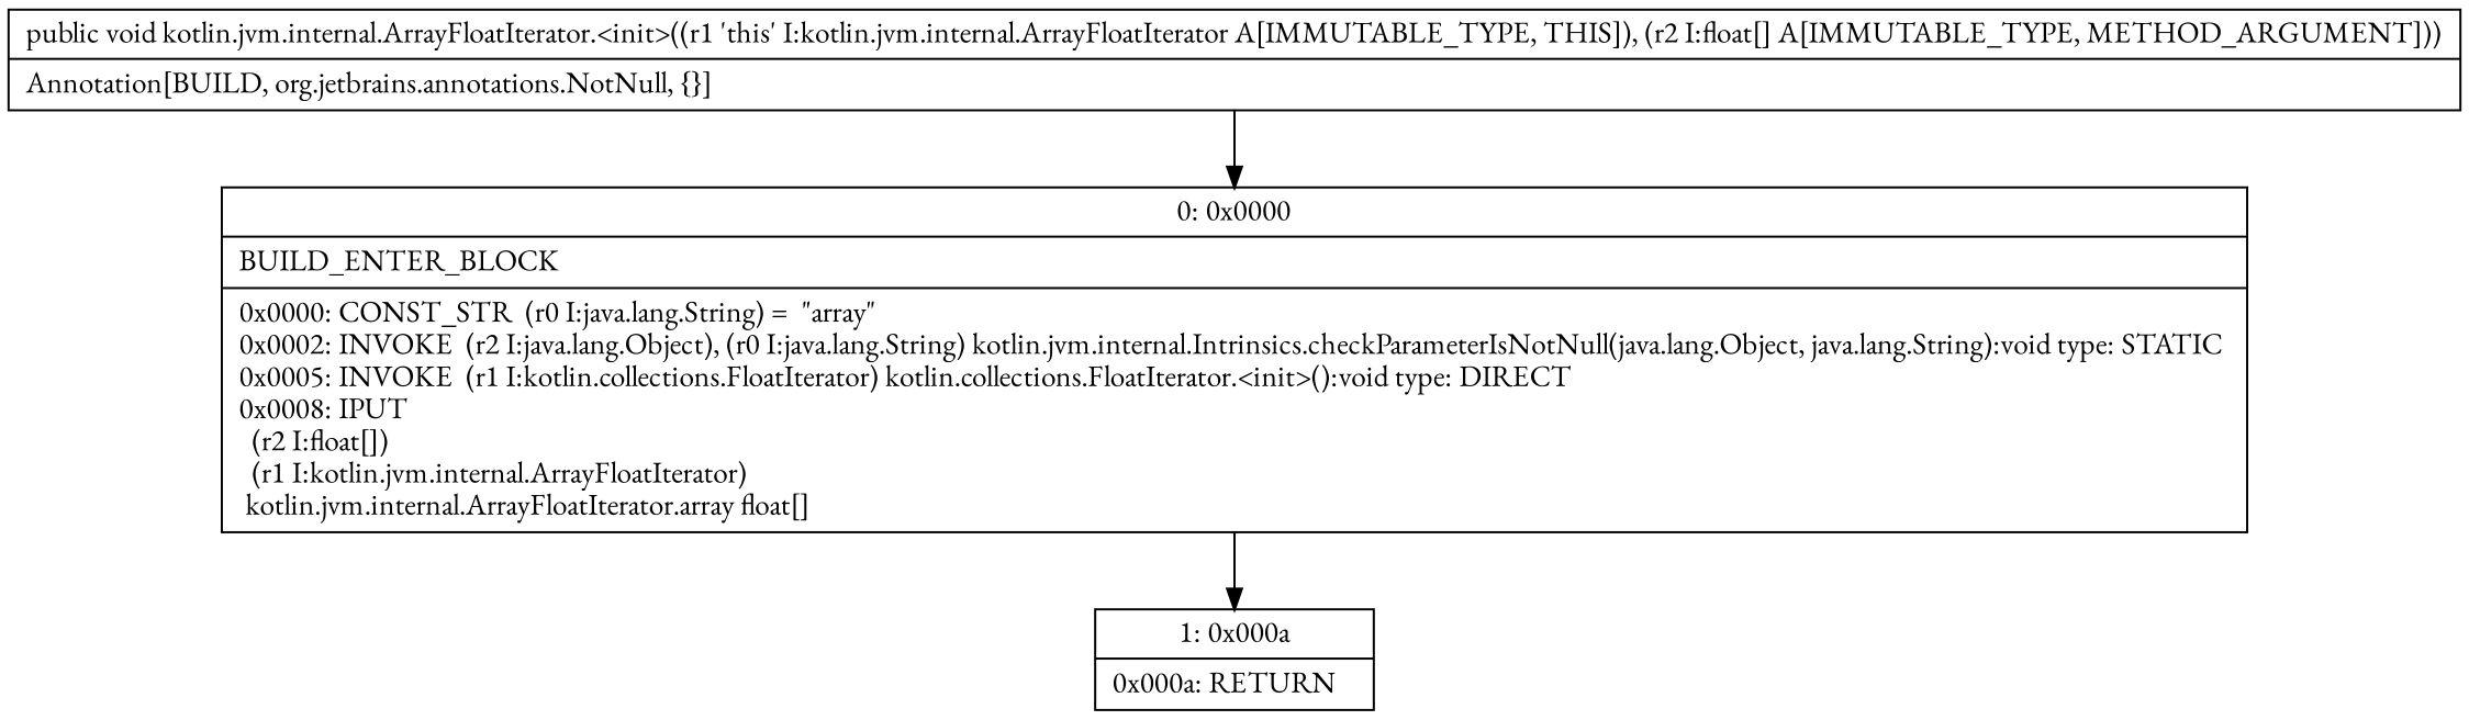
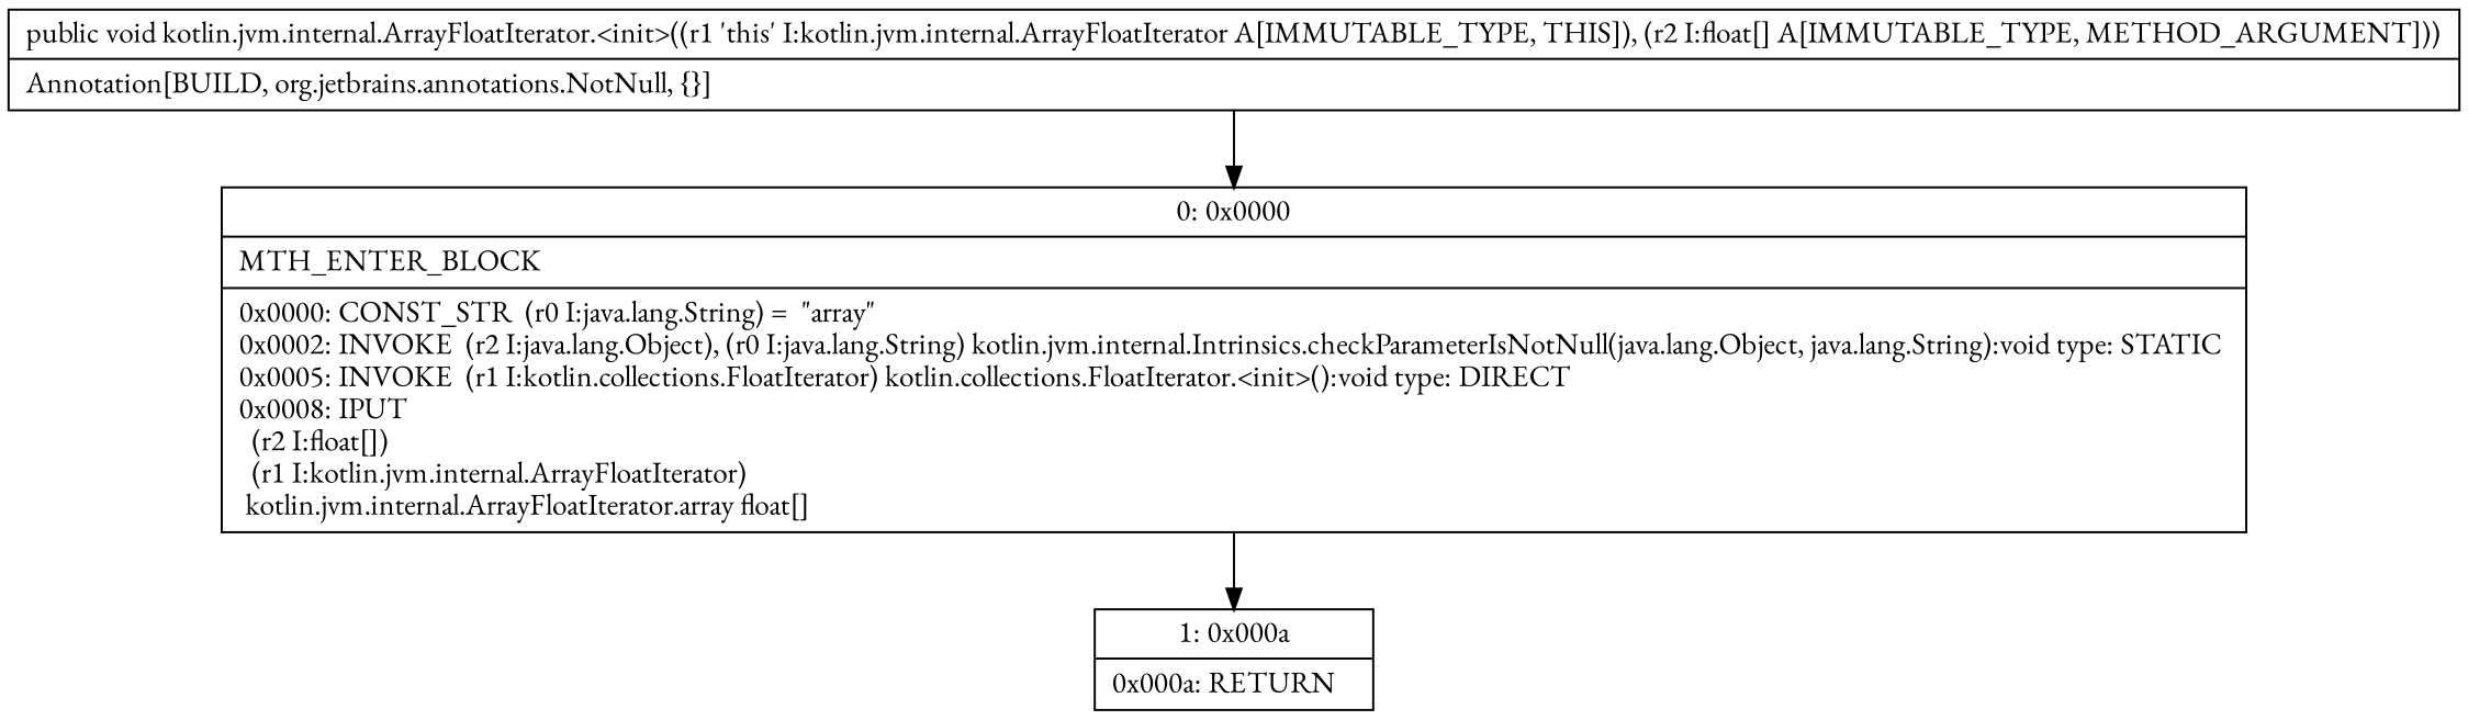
  digraph {
    fontname="EB Garamond"
    node [shape=record fontname="EB Garamond"]
    edge [fontname="EB Garamond"]
-   n1 [label="{0\:\ 0x0000|BUILD_ENTER_BLOCK\l|0x0000: CONST_STR  (r0 I:java.lang.String) =  \"array\" \l0x0002: INVOKE  (r2 I:java.lang.Object), (r0 I:java.lang.String) kotlin.jvm.internal.Intrinsics.checkParameterIsNotNull(java.lang.Object, java.lang.String):void type: STATIC \l0x0005: INVOKE  (r1 I:kotlin.collections.FloatIterator) kotlin.collections.FloatIterator.\<init\>():void type: DIRECT \l0x0008: IPUT  \l  (r2 I:float[])\l  (r1 I:kotlin.jvm.internal.ArrayFloatIterator)\l kotlin.jvm.internal.ArrayFloatIterator.array float[] \l}"]
+   n1 [label="{0\:\ 0x0000|MTH_ENTER_BLOCK\l|0x0000: CONST_STR  (r0 I:java.lang.String) =  \"array\" \l0x0002: INVOKE  (r2 I:java.lang.Object), (r0 I:java.lang.String) kotlin.jvm.internal.Intrinsics.checkParameterIsNotNull(java.lang.Object, java.lang.String):void type: STATIC \l0x0005: INVOKE  (r1 I:kotlin.collections.FloatIterator) kotlin.collections.FloatIterator.\<init\>():void type: DIRECT \l0x0008: IPUT  \l  (r2 I:float[])\l  (r1 I:kotlin.jvm.internal.ArrayFloatIterator)\l kotlin.jvm.internal.ArrayFloatIterator.array float[] \l}"]
    n2 [label="{1\:\ 0x000a|0x000a: RETURN   \l}"]
    n3 [label="{public void kotlin.jvm.internal.ArrayFloatIterator.\<init\>((r1 'this' I:kotlin.jvm.internal.ArrayFloatIterator A[IMMUTABLE_TYPE, THIS]), (r2 I:float[] A[IMMUTABLE_TYPE, METHOD_ARGUMENT]))  | Annotation[BUILD, org.jetbrains.annotations.NotNull, \{\}]\l}"]
    n1 -> n2
    n3 -> n1
  }
